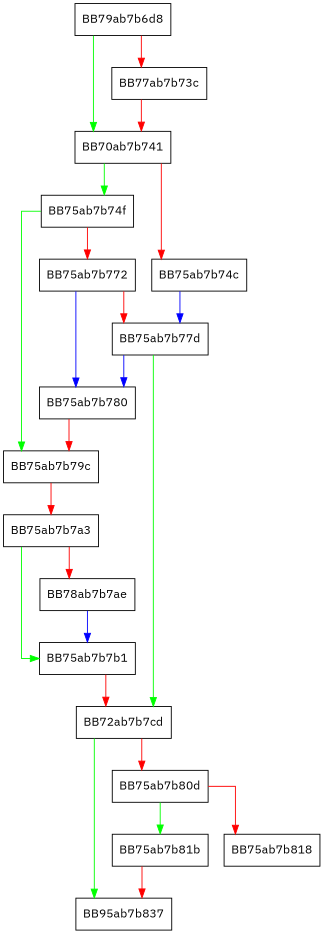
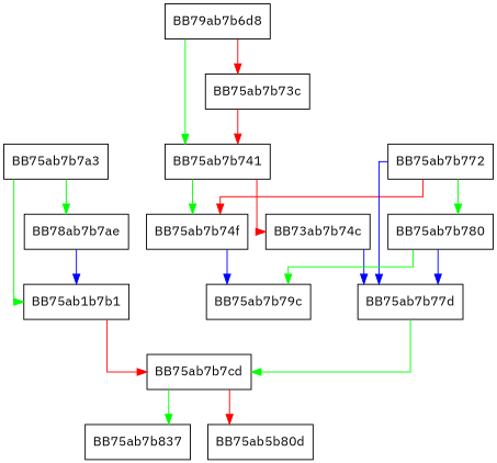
  digraph {
    fontname="IBM Plex Sans"
    splines=ortho
    node [fontname="IBM Plex Sans" shape=box]
    edge [color=red fontname="IBM Plex Sans"]
    n1 [label=BB79ab7b6d8]
-   BB75ab7b741 [label=BB70ab7b741]
-   BB75ab7b73c [label=BB77ab7b73c]
+   BB75ab7b741
+   BB75ab7b73c
    BB75ab7b74f
-   BB75ab7b74c
+   BB75ab7b74c [label=BB73ab7b74c]
    BB75ab7b79c
    BB75ab7b772
    BB75ab7b77d
    BB75ab7b7a3
    BB75ab7b780
-   BB75ab7b7cd [label=BB72ab7b7cd]
-   BB75ab7b837 [label=BB95ab7b837]
-   BB75ab7b80d
-   BB75ab7b7b1
+   BB75ab7b7cd
+   BB75ab7b837
+   BB75ab7b80d [label=BB75ab5b80d]
+   BB75ab7b7b1 [label=BB75ab1b7b1]
    n15 [label=BB78ab7b7ae]
-   BB75ab7b81b
-   BB75ab7b818
    n1 -> BB75ab7b741 [color=green]
    n1 -> BB75ab7b73c
    BB75ab7b741 -> BB75ab7b74f [color=green]
    BB75ab7b741 -> BB75ab7b74c
    BB75ab7b73c -> BB75ab7b741
-   BB75ab7b74f -> BB75ab7b79c [color=green]
-   BB75ab7b74f -> BB75ab7b772
+   BB75ab7b74f -> BB75ab7b79c [color=blue]
+   BB75ab7b772 -> BB75ab7b74f
    BB75ab7b74c -> BB75ab7b77d [color=blue]
-   BB75ab7b79c -> BB75ab7b7a3
-   BB75ab7b772 -> BB75ab7b77d
-   BB75ab7b772 -> BB75ab7b780 [color=blue]
-   BB75ab7b77d -> BB75ab7b780 [color=blue]
+   BB75ab7b772 -> BB75ab7b77d [color=blue]
+   BB75ab7b772 -> BB75ab7b780 [color=green]
+   BB75ab7b780 -> BB75ab7b77d [color=blue]
    BB75ab7b77d -> BB75ab7b7cd [color=green]
    BB75ab7b7a3 -> BB75ab7b7b1 [color=green]
-   BB75ab7b7a3 -> n15
-   BB75ab7b780 -> BB75ab7b79c
+   BB75ab7b7a3 -> n15 [color=green]
+   BB75ab7b780 -> BB75ab7b79c [color=green]
    BB75ab7b7cd -> BB75ab7b837 [color=green]
    BB75ab7b7cd -> BB75ab7b80d
-   BB75ab7b80d -> BB75ab7b81b [color=green]
-   BB75ab7b80d -> BB75ab7b818
    BB75ab7b7b1 -> BB75ab7b7cd
    n15 -> BB75ab7b7b1 [color=blue]
-   BB75ab7b81b -> BB75ab7b837
  }
